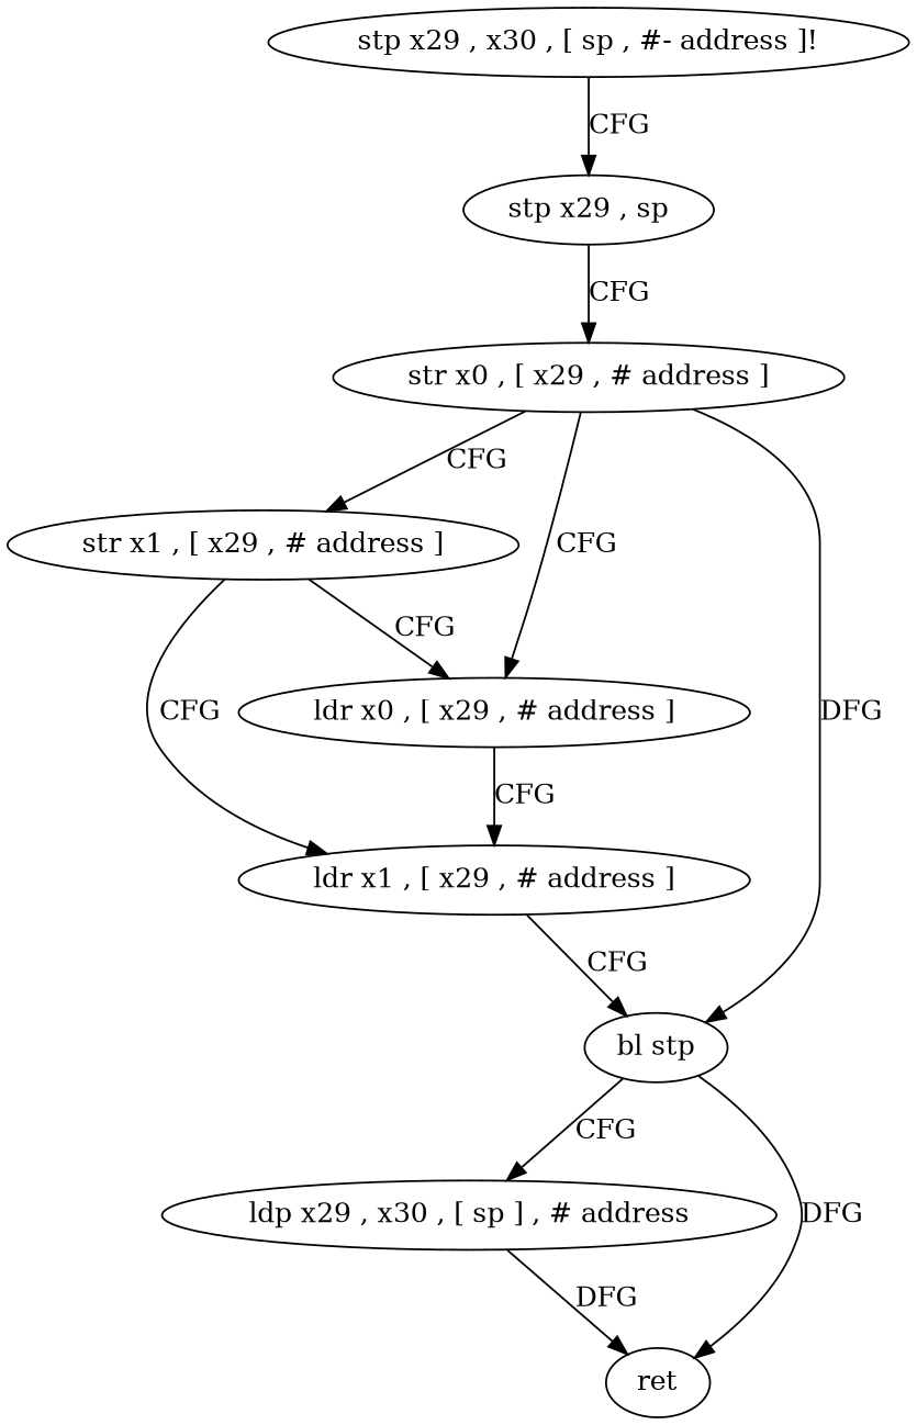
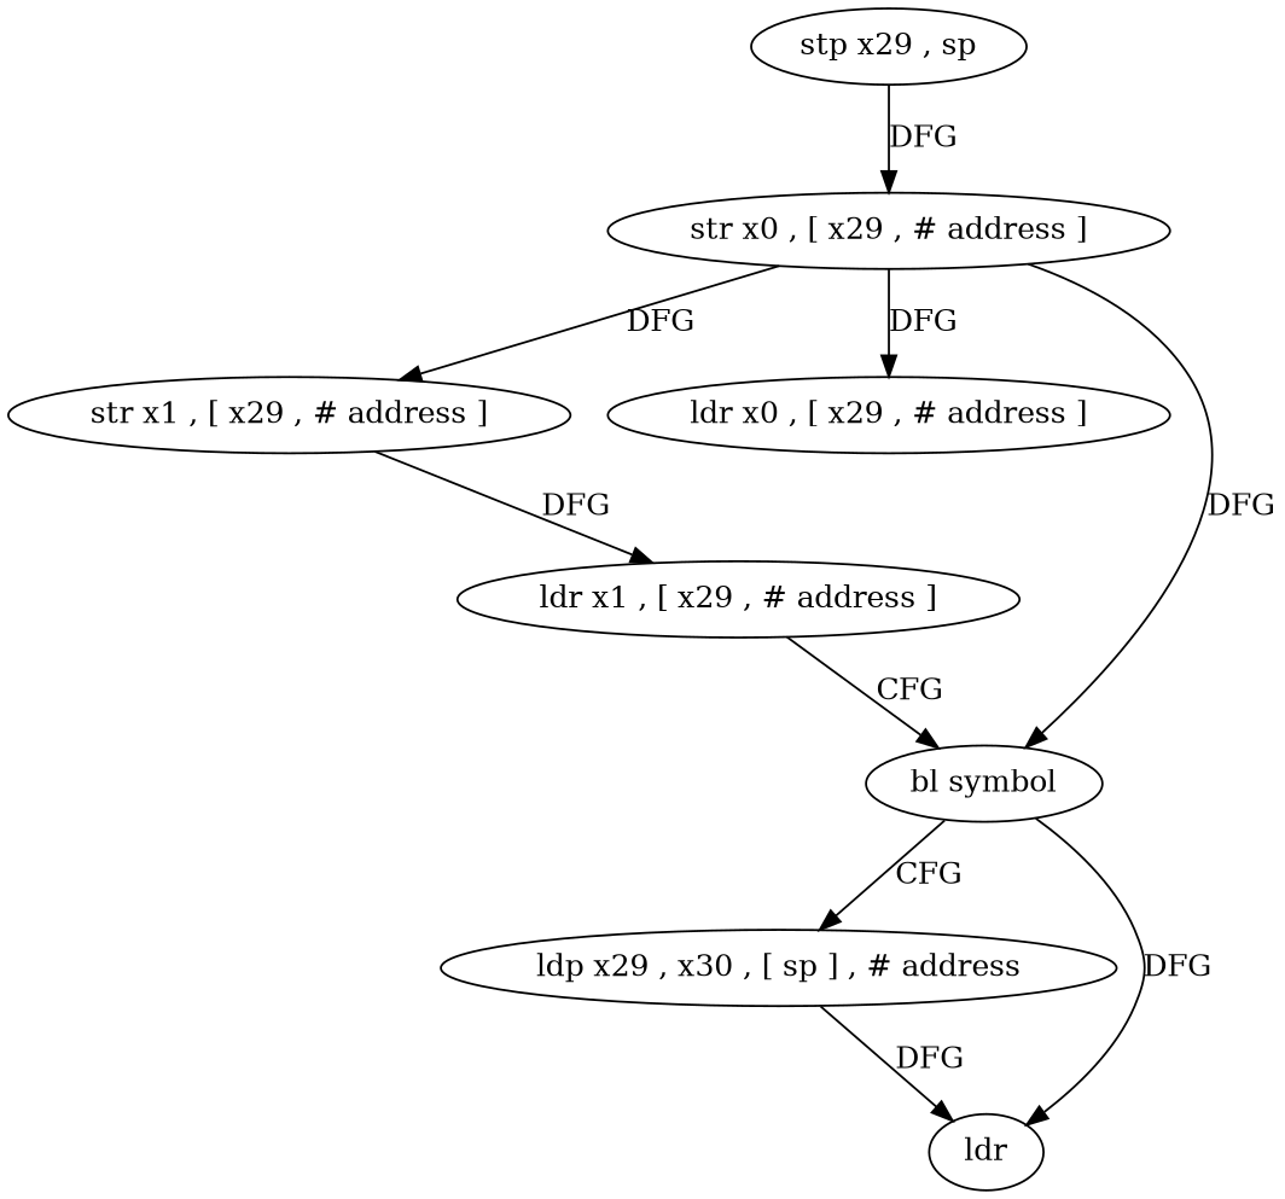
  digraph {
-   n1 [label="stp x29 , x30 , [ sp , #- address ]!"]
    n2 [label="stp x29 , sp"]
    n3 [label="str x0 , [ x29 , # address ]"]
    n4 [label="str x1 , [ x29 , # address ]"]
    n5 [label="ldr x0 , [ x29 , # address ]"]
-   n6 [label="bl stp"]
+   n6 [label="bl symbol"]
    n7 [label="ldr x1 , [ x29 , # address ]"]
    n8 [label="ldp x29 , x30 , [ sp ] , # address"]
-   n9 [label=ret]
-   n1 -> n2 [label=CFG]
-   n2 -> n3 [label=CFG]
-   n3 -> n4 [label=CFG]
-   n3 -> n5 [label=CFG]
+   n9 [label=ldr]
+   n2 -> n3 [label=DFG]
+   n3 -> n4 [label=DFG]
+   n3 -> n5 [label=DFG]
    n3 -> n6 [label=DFG]
-   n4 -> n5 [label=CFG]
-   n4 -> n7 [label=CFG]
-   n5 -> n7 [label=CFG]
+   n4 -> n7 [label=DFG]
    n6 -> n8 [label=CFG]
    n6 -> n9 [label=DFG]
    n7 -> n6 [label=CFG]
    n8 -> n9 [label=DFG]
  }
